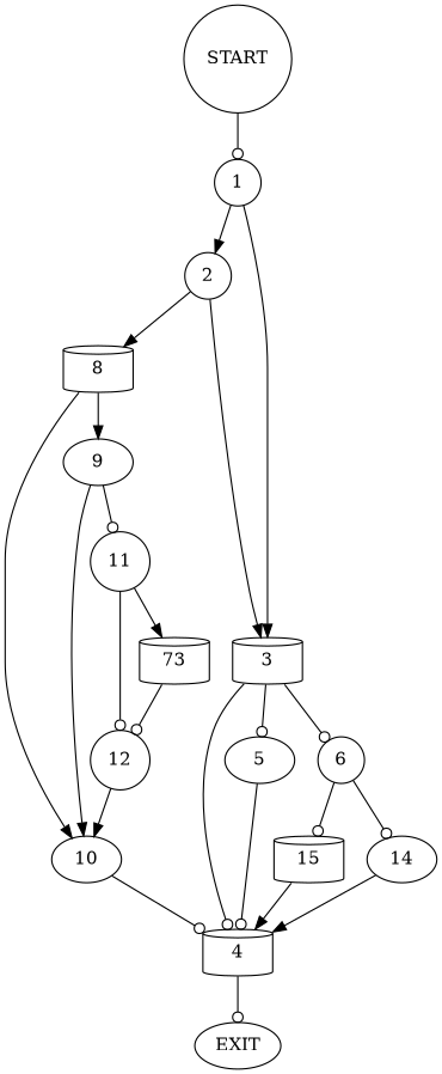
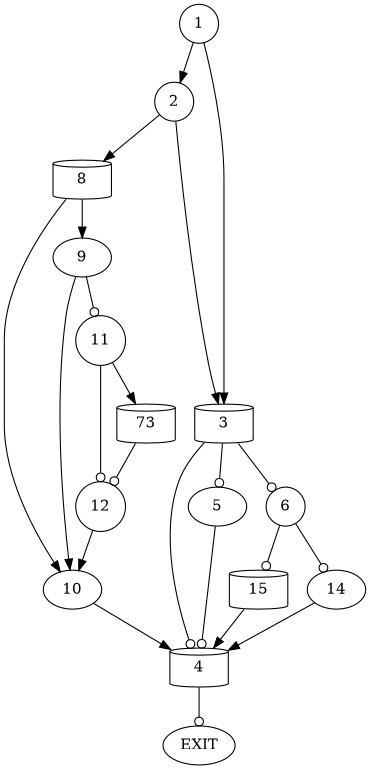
  digraph {
    node [shape=circle]
    edge [arrowhead=normal]
-   n1 [label=START]
    1
    2
    3 [shape=cylinder]
    n5 [label=EXIT shape=ellipse]
    8 [shape=cylinder]
    4 [shape=cylinder]
    5 [shape=ellipse]
    6
    9 [shape=ellipse]
    10 [shape=ellipse]
    14 [shape=ellipse]
    15 [shape=cylinder]
    11
    12
    n16 [label=73 shape=cylinder]
-   n1 -> 1 [arrowhead=odot]
    1 -> 2
    1 -> 3
    2 -> 3
    2 -> 8
    3 -> 4 [arrowhead=odot]
    3 -> 5 [arrowhead=odot]
    3 -> 6 [arrowhead=odot]
    8 -> 9
    8 -> 10
    4 -> n5 [arrowhead=odot]
    5 -> 4 [arrowhead=odot]
    6 -> 14 [arrowhead=odot]
    6 -> 15 [arrowhead=odot]
    9 -> 10
    9 -> 11 [arrowhead=odot]
-   10 -> 4 [arrowhead=odot]
+   10 -> 4
    14 -> 4
    15 -> 4
    11 -> 12 [arrowhead=odot]
    11 -> n16
    12 -> 10
    n16 -> 12 [arrowhead=odot]
  }
